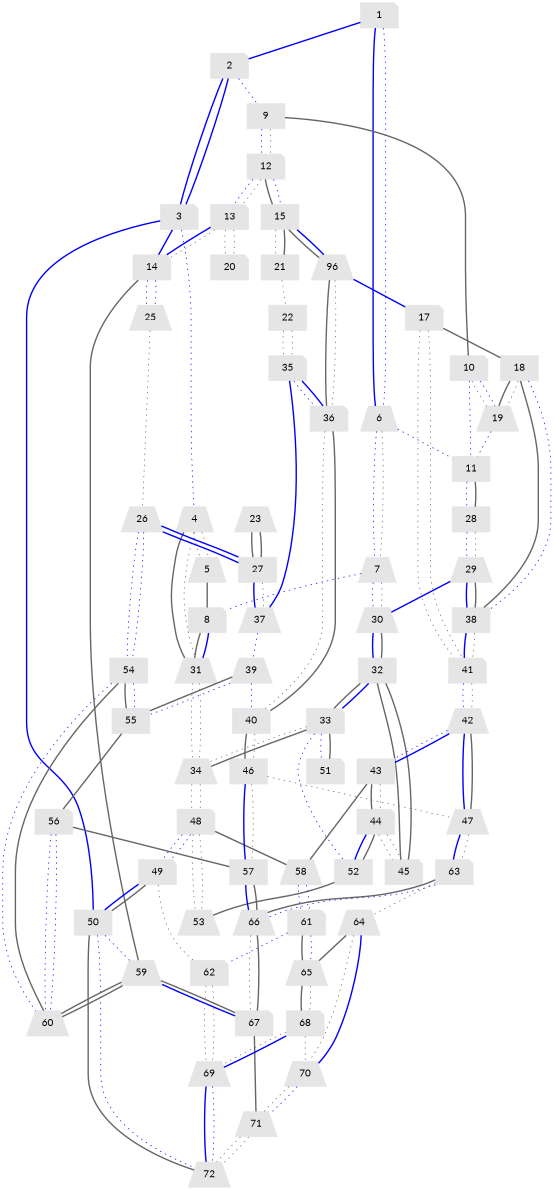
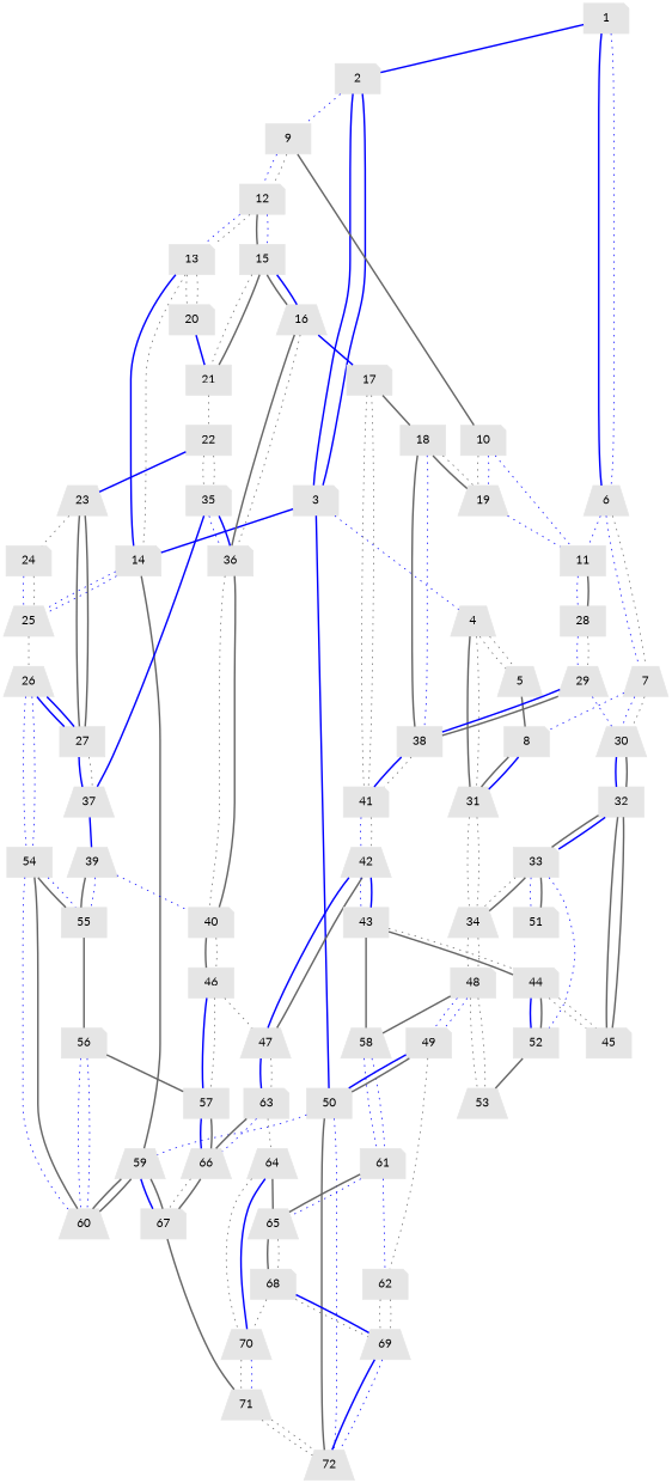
  graph {
    fontname=Lato
    node [color=gray90 fontname=Lato shape=trapezium style=filled]
    edge [color=gray40 fontname=Lato style=dotted]
    1 [shape=note]
    2 [shape=note]
    6
    3 [shape=note]
    9 [shape=box]
    7
    11 [shape=box]
    4
    14 [shape=note]
    50 [shape=box]
    10 [shape=note]
    12 [shape=note]
    5
    31
    25
    59
    72
    8 [shape=note]
    34
    30
    28 [shape=box]
    32 [shape=box]
    19
    13 [shape=note]
    15 [shape=box]
    29
    20 [shape=note]
-   16 [label=96]
+   16
    21 [shape=box]
    26
    60
    67 [shape=note]
    17 [shape=note]
    36 [shape=note]
    22 [shape=box]
    18 [shape=box]
    41 [shape=note]
    40 [shape=note]
    38 [shape=box]
    42
    23
    35 [shape=note]
+   24 [shape=note]
    27 [shape=box]
    37
    54 [shape=box]
    55 [shape=box]
    39
    33 [shape=note]
    45 [shape=note]
    48 [shape=note]
    51 [shape=note]
    52 [shape=box]
    58
    49 [shape=note]
    53
    46 [shape=box]
    56 [shape=note]
    47
    57 [shape=box]
    43 [shape=box]
    44 [shape=note]
    63 [shape=note]
    61 [shape=note]
    66
    64
    62 [shape=note]
    69
    65
    71
    68 [shape=note]
    70
    1 -- 2 [color=blue style=bold]
    1 -- 6 [color=blue style=bold]
    1 -- 6 [color=blue]
    2 -- 3 [color=blue style=bold]
    2 -- 3 [color=blue style=bold]
    2 -- 9 [color=blue]
    6 -- 7 [color=blue]
    6 -- 7
    6 -- 11 [color=blue]
    3 -- 4 [color=blue]
    3 -- 14 [color=blue style=bold]
    3 -- 50 [color=blue style=bold]
    9 -- 10 [style=bold]
    9 -- 12 [color=blue]
    9 -- 12
    7 -- 8 [color=blue]
    7 -- 30 [color=blue]
    7 -- 30
    11 -- 28 [color=blue]
    11 -- 28 [style=bold]
    4 -- 5
    4 -- 5
    4 -- 31 [style=bold]
    4 -- 31
    14 -- 25 [color=blue]
    14 -- 25 [color=blue]
    14 -- 59 [style=bold]
    50 -- 59 [color=blue]
    50 -- 72 [style=bold]
    50 -- 72 [color=blue]
    10 -- 11 [color=blue]
    10 -- 19
    10 -- 19 [color=blue]
    12 -- 13 [color=blue]
    12 -- 13
    12 -- 15 [style=bold]
    12 -- 15 [color=blue]
    5 -- 8 [style=bold]
    31 -- 34
    31 -- 34
    25 -- 26
    59 -- 60 [style=bold]
    59 -- 60 [style=bold]
    59 -- 67 [color=blue style=bold]
    59 -- 67 [style=bold]
    8 -- 31 [style=bold]
    8 -- 31 [color=blue style=bold]
    34 -- 48
    34 -- 48
    30 -- 32 [color=blue style=bold]
    30 -- 32 [style=bold]
    28 -- 29 [color=blue]
    28 -- 29
    32 -- 33 [style=bold]
    32 -- 33 [color=blue style=bold]
    32 -- 45 [style=bold]
    32 -- 45 [style=bold]
    19 -- 11 [color=blue]
    13 -- 14 [color=blue style=bold]
    13 -- 14
    13 -- 20
    13 -- 20
    15 -- 16 [style=bold]
    15 -- 16 [color=blue style=bold]
    15 -- 21
    15 -- 21 [style=bold]
-   29 -- 30 [color=blue style=bold]
+   29 -- 30 [color=blue]
    29 -- 38 [color=blue style=bold]
    29 -- 38 [style=bold]
+   20 -- 21 [color=blue style=bold]
    16 -- 17 [color=blue style=bold]
    16 -- 36 [style=bold]
    16 -- 36
    21 -- 22
    26 -- 27 [color=blue style=bold]
    26 -- 27 [color=blue style=bold]
    26 -- 54 [color=blue]
    26 -- 54 [color=blue]
    67 -- 71 [style=bold]
    17 -- 18 [style=bold]
    17 -- 41
    17 -- 41
    36 -- 40
    36 -- 40 [style=bold]
+   22 -- 23 [color=blue style=bold]
    22 -- 35
    22 -- 35
    18 -- 19 [style=bold]
    18 -- 19
    18 -- 38 [style=bold]
    18 -- 38 [color=blue]
    41 -- 42 [color=blue]
    41 -- 42
    40 -- 46 [style=bold]
    40 -- 46
    38 -- 41 [color=blue style=bold]
    38 -- 41
    42 -- 47 [color=blue style=bold]
    42 -- 47 [style=bold]
    42 -- 43 [color=blue]
    42 -- 43 [color=blue style=bold]
+   23 -- 24
    23 -- 27 [style=bold]
    23 -- 27 [style=bold]
    35 -- 36 [color=blue]
    35 -- 36 [color=blue style=bold]
    35 -- 37 [color=blue style=bold]
+   24 -- 25 [color=blue]
+   24 -- 25
    27 -- 37 [color=blue style=bold]
    27 -- 37
-   37 -- 39 [color=blue]
+   37 -- 39 [color=blue style=bold]
    54 -- 60 [color=blue]
    54 -- 60 [style=bold]
    54 -- 55 [style=bold]
    54 -- 55 [color=blue]
    55 -- 56 [style=bold]
    39 -- 40 [color=blue]
    39 -- 55 [style=bold]
    39 -- 55 [color=blue]
    33 -- 34
    33 -- 34 [style=bold]
    33 -- 51 [color=blue]
    33 -- 51 [style=bold]
    33 -- 52 [color=blue]
    48 -- 58 [style=bold]
    48 -- 49 [color=blue]
    48 -- 49 [color=blue]
    48 -- 53
    48 -- 53
    52 -- 53 [style=bold]
    58 -- 61 [color=blue]
    58 -- 61 [color=blue]
    49 -- 50 [color=blue style=bold]
    49 -- 50 [style=bold]
    49 -- 62
    46 -- 47
    46 -- 57 [color=blue style=bold]
    46 -- 57
    56 -- 60 [color=blue]
    56 -- 60 [color=blue]
    56 -- 57 [style=bold]
    47 -- 63 [color=blue style=bold]
    47 -- 63
    57 -- 66 [color=blue style=bold]
    57 -- 66 [style=bold]
    43 -- 58 [style=bold]
    43 -- 44 [style=bold]
    43 -- 44
    44 -- 45
    44 -- 45
    44 -- 52 [color=blue style=bold]
    44 -- 52 [style=bold]
    63 -- 66 [style=bold]
    63 -- 66 [color=blue]
    63 -- 64
    61 -- 62 [color=blue]
    61 -- 65 [style=bold]
    61 -- 65 [color=blue]
    66 -- 67
    66 -- 67 [style=bold]
    64 -- 65 [style=bold]
    64 -- 70
    64 -- 70 [color=blue style=bold]
    62 -- 69
    62 -- 69
    69 -- 72 [color=blue style=bold]
    69 -- 72 [color=blue]
    65 -- 68 [style=bold]
    65 -- 68
    71 -- 72
    71 -- 72
    68 -- 69
    68 -- 69 [color=blue style=bold]
    68 -- 70
    70 -- 71
    70 -- 71 [color=blue]
  }
